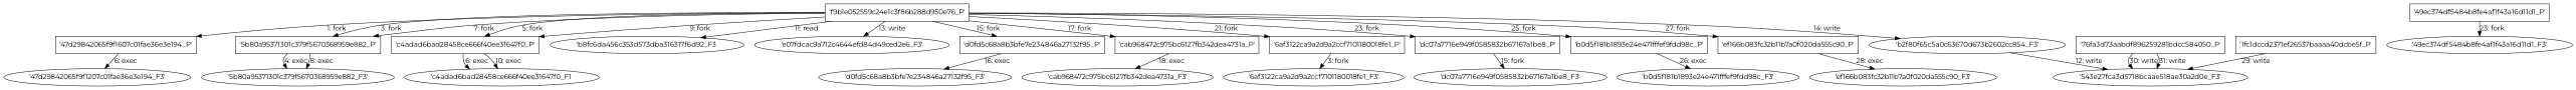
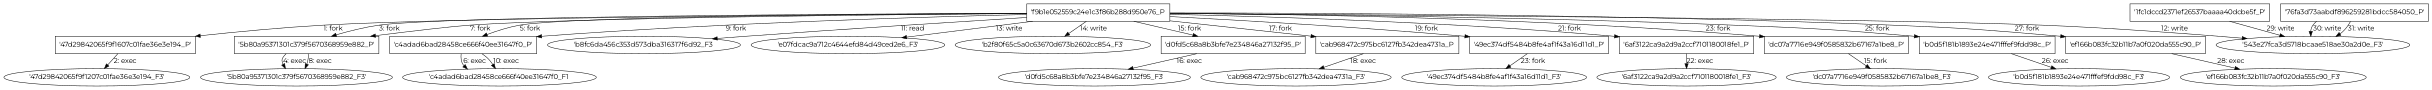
  digraph {
    engine=neato
    fixedsize=false
    fontname=Montserrat
    fontsize=10
    nodesep=0.3
    rankdir=TB
    ranksep=0
    splines=true
    node [fontname=Montserrat node_type=Process shape=ellipse]
    edge [fontname=Montserrat]
    "'f9b1e052559c24e1c3f86b288d950e76_P'" [shape=box]
    "'47d29842065f9f1607c01fae36e3e194_P'" [shape=box]
    "'5b80a95371301c379f5670368959e882_P'" [shape=box]
    "'c4adad6bad28458ce666f40ee31647f0_P'" [shape=box]
    "'b8fc6da456c353d573dba316317f6d92_F3'" [node_type=file]
    "'543e27fca3d5718bcaae518ae30a2d0e_F3'" [node_type=file]
    "'e07fdcac9a712c4644efd84d49ced2e6_F3'" [node_type=file]
    "'b2f80f65c5a0c63670d673b2602cc854_F3'" [node_type=file]
    "'d0fd5c68a8b3bfe7e234846a27132f95_P'" [shape=box]
    "'cab968472c975bc6127fb342dea4731a_P'" [shape=box]
    "'49ec374df5484b8fe4af1f43a16d11d1_P'" [shape=box]
    "'6af3122ca9a2d9a2ccf7101180018fe1_P'" [shape=box]
    "'dc07a7716e949f0585832b67167a1be8_P'" [shape=box]
    "'b0d5f181b1893e24e471fffef9fdd98c_P'" [shape=box]
    "'ef166b083fc32b11b7a0f020da555c90_P'" [shape=box]
    n16 [label="'47d29842065f9f1207c01fae36e3e194_F3'" node_type=File]
    "'5b80a95371301c379f5670368959e882_F3'" [node_type=File]
    "'c4adad6bad28458ce666f40ee31647f0_F1'" [node_type=File]
    "'d0fd5c68a8b3bfe7e234846a27132f95_F3'" [node_type=File]
    "'cab968472c975bc6127fb342dea4731a_F3'" [node_type=File]
    "'49ec374df5484b8fe4af1f43a16d11d1_F3'" [node_type=File]
    "'6af3122ca9a2d9a2ccf7101180018fe1_F3'" [node_type=File]
    "'dc07a7716e949f0585832b67167a1be8_F3'" [node_type=File]
    "'b0d5f181b1893e24e471fffef9fdd98c_F3'" [node_type=File]
    "'ef166b083fc32b11b7a0f020da555c90_F3'" [node_type=File]
    "'1fc1dccd2371ef26537baaaa40dcbe5f_P'" [shape=box]
    "'76fa3d73aabdf896259281bdcc584050_P'" [shape=box]
    "'f9b1e052559c24e1c3f86b288d950e76_P'" -> "'47d29842065f9f1607c01fae36e3e194_P'" [label="1: fork"]
    "'f9b1e052559c24e1c3f86b288d950e76_P'" -> "'5b80a95371301c379f5670368959e882_P'" [label="3: fork"]
    "'f9b1e052559c24e1c3f86b288d950e76_P'" -> "'5b80a95371301c379f5670368959e882_P'" [label="7: fork"]
    "'f9b1e052559c24e1c3f86b288d950e76_P'" -> "'c4adad6bad28458ce666f40ee31647f0_P'" [label="5: fork"]
    "'f9b1e052559c24e1c3f86b288d950e76_P'" -> "'c4adad6bad28458ce666f40ee31647f0_P'" [label="9: fork"]
    "'f9b1e052559c24e1c3f86b288d950e76_P'" -> "'b8fc6da456c353d573dba316317f6d92_F3'" [label="11: read"]
-   "'b2f80f65c5a0c63670d673b2602cc854_F3'" -> "'543e27fca3d5718bcaae518ae30a2d0e_F3'" [label="12: write"]
+   "'f9b1e052559c24e1c3f86b288d950e76_P'" -> "'543e27fca3d5718bcaae518ae30a2d0e_F3'" [label="12: write"]
    "'f9b1e052559c24e1c3f86b288d950e76_P'" -> "'e07fdcac9a712c4644efd84d49ced2e6_F3'" [label="13: write"]
    "'f9b1e052559c24e1c3f86b288d950e76_P'" -> "'b2f80f65c5a0c63670d673b2602cc854_F3'" [label="14: write"]
    "'f9b1e052559c24e1c3f86b288d950e76_P'" -> "'d0fd5c68a8b3bfe7e234846a27132f95_P'" [label="15: fork"]
    "'f9b1e052559c24e1c3f86b288d950e76_P'" -> "'cab968472c975bc6127fb342dea4731a_P'" [label="17: fork"]
+   "'f9b1e052559c24e1c3f86b288d950e76_P'" -> "'49ec374df5484b8fe4af1f43a16d11d1_P'" [label="19: fork"]
    "'f9b1e052559c24e1c3f86b288d950e76_P'" -> "'6af3122ca9a2d9a2ccf7101180018fe1_P'" [label="21: fork"]
    "'f9b1e052559c24e1c3f86b288d950e76_P'" -> "'dc07a7716e949f0585832b67167a1be8_P'" [label="23: fork"]
    "'f9b1e052559c24e1c3f86b288d950e76_P'" -> "'b0d5f181b1893e24e471fffef9fdd98c_P'" [label="25: fork"]
    "'f9b1e052559c24e1c3f86b288d950e76_P'" -> "'ef166b083fc32b11b7a0f020da555c90_P'" [label="27: fork"]
-   "'47d29842065f9f1607c01fae36e3e194_P'" -> n16 [label="6: exec"]
+   "'47d29842065f9f1607c01fae36e3e194_P'" -> n16 [label="2: exec"]
    "'5b80a95371301c379f5670368959e882_P'" -> "'5b80a95371301c379f5670368959e882_F3'" [label="4: exec"]
    "'5b80a95371301c379f5670368959e882_P'" -> "'5b80a95371301c379f5670368959e882_F3'" [label="8: exec"]
    "'c4adad6bad28458ce666f40ee31647f0_P'" -> "'c4adad6bad28458ce666f40ee31647f0_F1'" [label="6: exec"]
    "'c4adad6bad28458ce666f40ee31647f0_P'" -> "'c4adad6bad28458ce666f40ee31647f0_F1'" [label="10: exec"]
    "'d0fd5c68a8b3bfe7e234846a27132f95_P'" -> "'d0fd5c68a8b3bfe7e234846a27132f95_F3'" [label="16: exec"]
    "'cab968472c975bc6127fb342dea4731a_P'" -> "'cab968472c975bc6127fb342dea4731a_F3'" [label="18: exec"]
    "'49ec374df5484b8fe4af1f43a16d11d1_P'" -> "'49ec374df5484b8fe4af1f43a16d11d1_F3'" [label="23: fork"]
-   "'6af3122ca9a2d9a2ccf7101180018fe1_P'" -> "'6af3122ca9a2d9a2ccf7101180018fe1_F3'" [label="3: fork"]
+   "'6af3122ca9a2d9a2ccf7101180018fe1_P'" -> "'6af3122ca9a2d9a2ccf7101180018fe1_F3'" [label="22: exec"]
    "'dc07a7716e949f0585832b67167a1be8_P'" -> "'dc07a7716e949f0585832b67167a1be8_F3'" [label="15: fork"]
    "'b0d5f181b1893e24e471fffef9fdd98c_P'" -> "'b0d5f181b1893e24e471fffef9fdd98c_F3'" [label="26: exec"]
    "'ef166b083fc32b11b7a0f020da555c90_P'" -> "'ef166b083fc32b11b7a0f020da555c90_F3'" [label="28: exec"]
    "'1fc1dccd2371ef26537baaaa40dcbe5f_P'" -> "'543e27fca3d5718bcaae518ae30a2d0e_F3'" [label="29: write"]
    "'76fa3d73aabdf896259281bdcc584050_P'" -> "'543e27fca3d5718bcaae518ae30a2d0e_F3'" [label="30: write"]
    "'76fa3d73aabdf896259281bdcc584050_P'" -> "'543e27fca3d5718bcaae518ae30a2d0e_F3'" [label="31: write"]
  }
